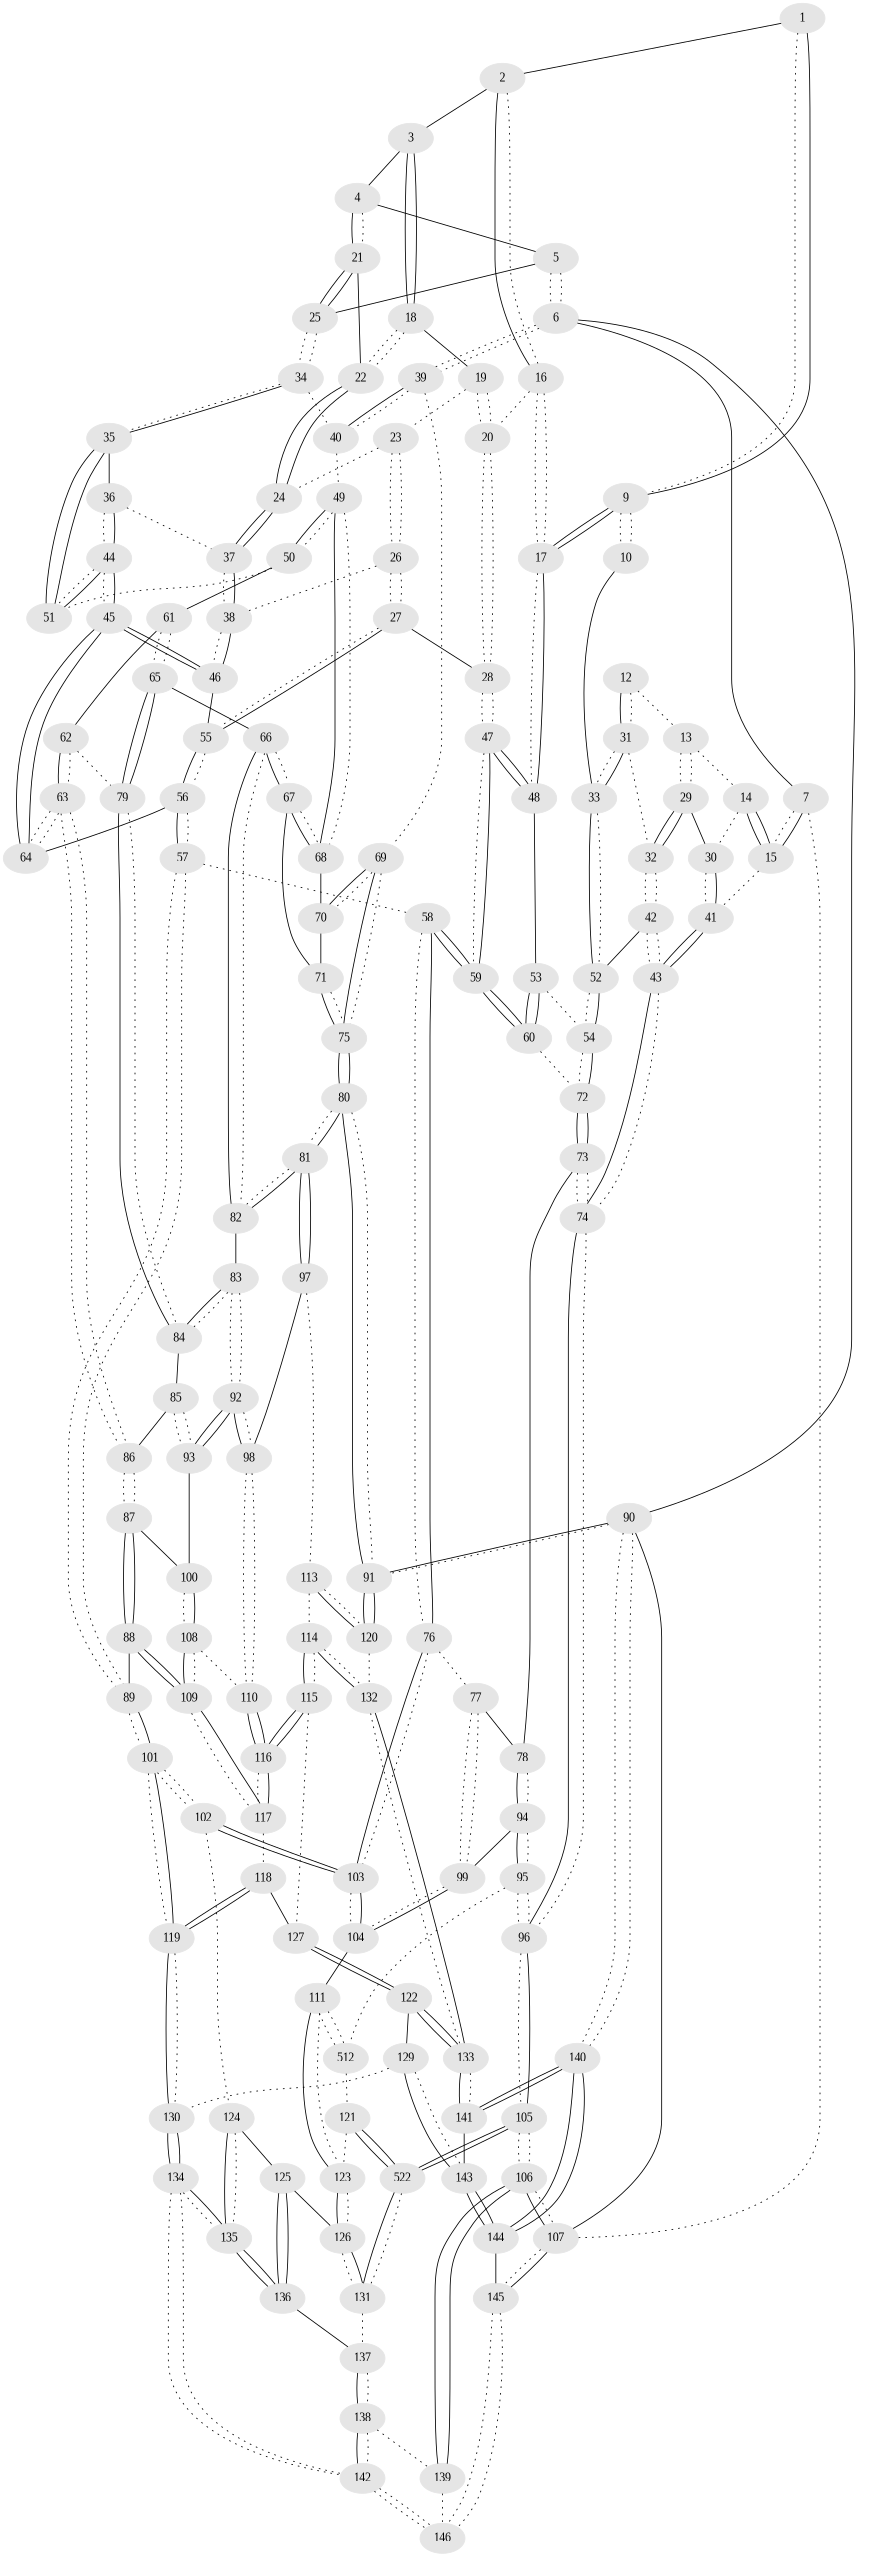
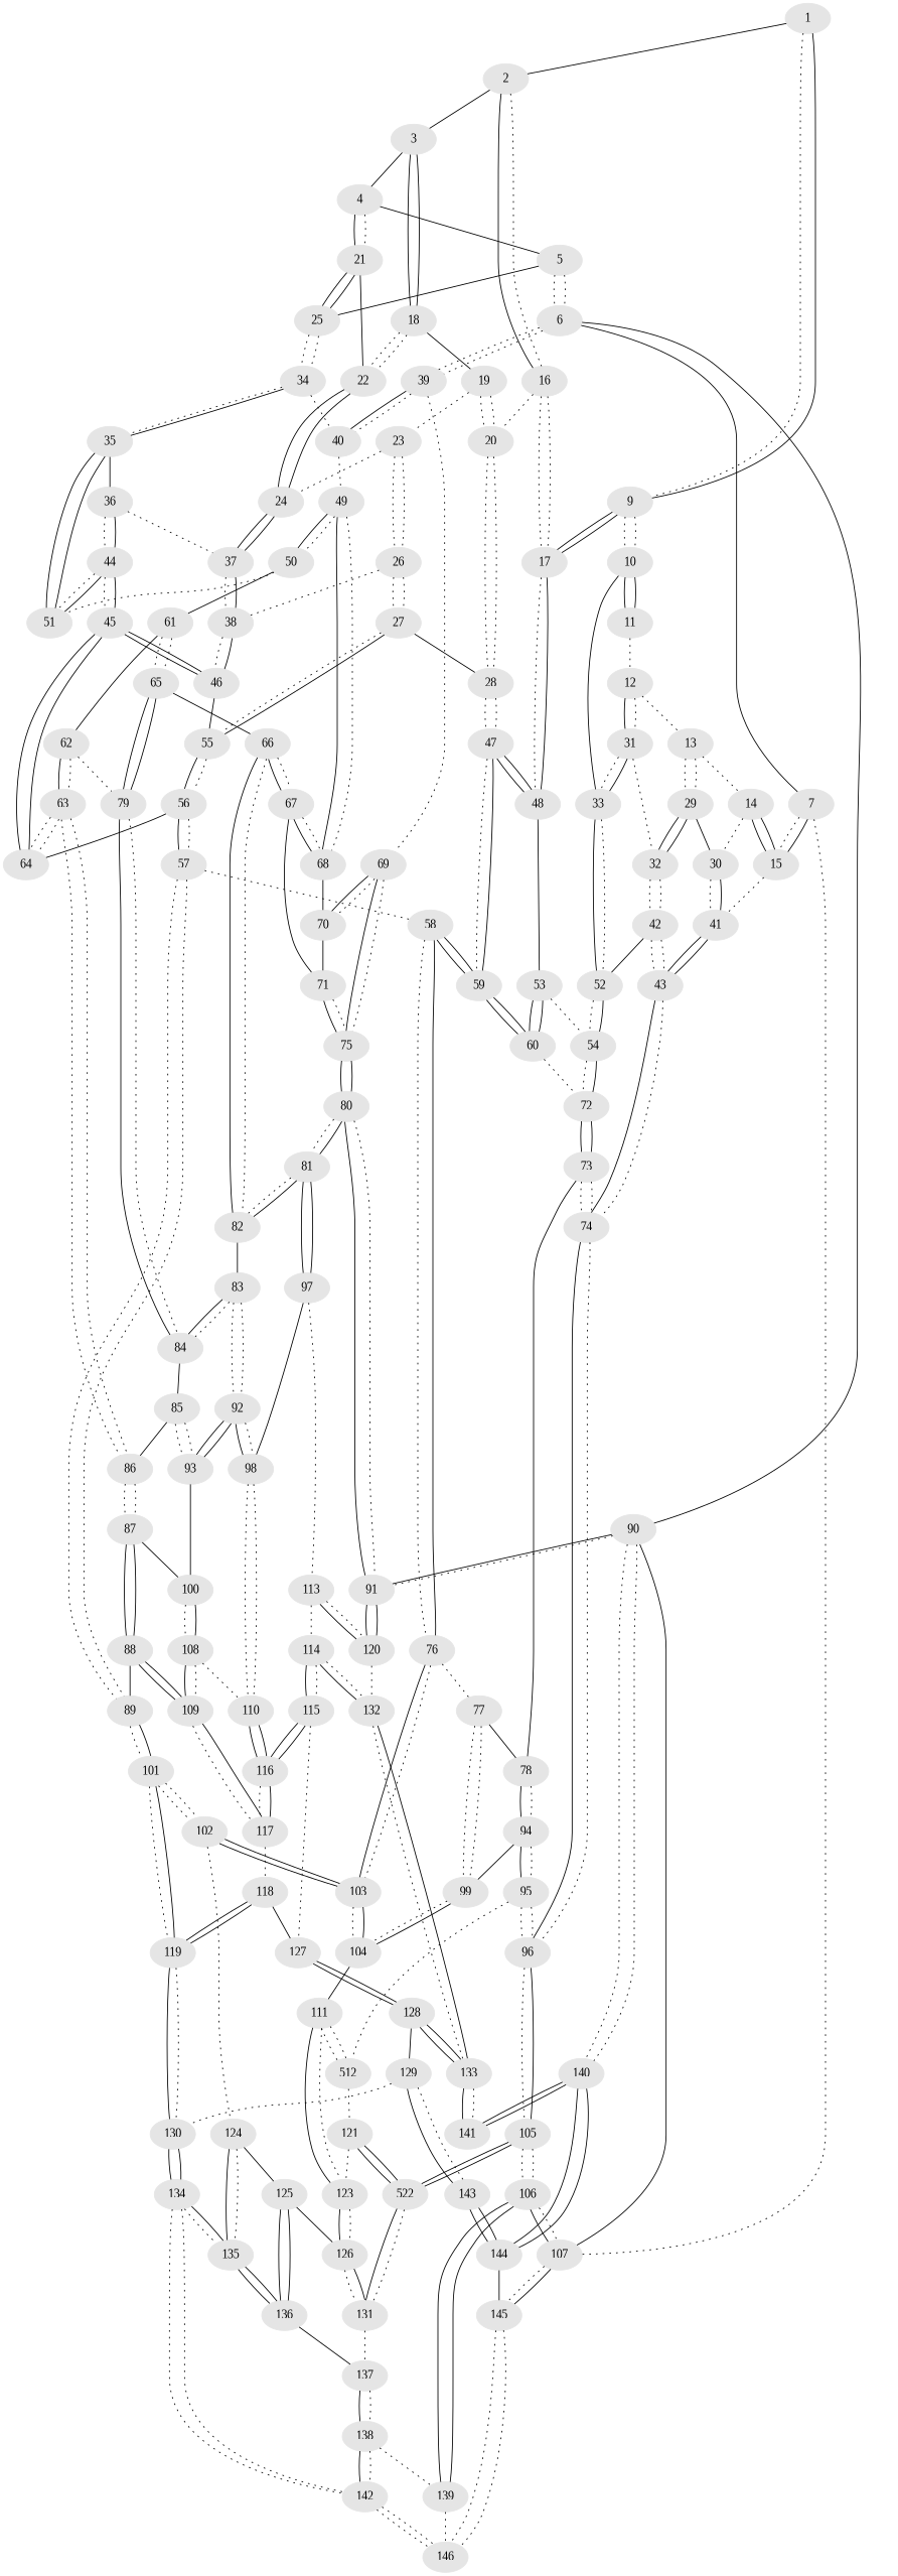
  graph {
    fontname="Liberation Serif"
    node [color=gray90 fontname="Liberation Serif" style=filled]
    edge [fontname="Liberation Serif" style=solid]
    1
    2
    9
    3
    16
    10
    17
    4
    18
    20
    5
    21
    19
    22
    6
    25
    7
    39
    90
    34
    15
    107
    40
    69
    91
    140
    41
    145
+   11
    12
    33
    48
    52
    13
    31
    14
    29
    32
    30
    43
    28
    53
    23
    24
    26
    47
    37
    27
    38
    35
    55
    46
    56
    59
    42
    54
    36
    51
    49
    44
    45
    70
    75
    50
    68
    74
    96
    64
    60
    61
    62
    65
    72
    73
    57
    58
    89
    76
    101
    77
    103
    63
    79
    66
    86
    84
    87
    67
    82
    71
    83
    80
    78
    94
    105
    81
    99
    104
    95
    85
    97
    120
    98
    113
    92
    93
    100
    88
    109
    108
    117
    102
    119
    141
    144
    132
    110
    n118 [label=512]
    121
    106
    n121 [label=522]
    114
    116
    111
    124
    130
    125
    135
    123
    139
    131
    146
    118
    126
    115
    127
    133
-   128 [label=122]
+   128
    134
    137
    136
    129
    143
    142
    138
    1 -- 2
    1 -- 9 [style=dotted]
    1 -- 9
    2 -- 3
    2 -- 16
    2 -- 16 [style=dotted]
    9 -- 10 [style=dotted]
    9 -- 10 [style=dotted]
    9 -- 17
    9 -- 17
    3 -- 4
    3 -- 18
    3 -- 18
    16 -- 17 [style=dotted]
    16 -- 17 [style=dotted]
    16 -- 20 [style=dotted]
+   10 -- 11
+   10 -- 11
    10 -- 33
    17 -- 48 [style=dotted]
    17 -- 48
    4 -- 5
    4 -- 21
    4 -- 21 [style=dotted]
    18 -- 19
    18 -- 22 [style=dotted]
    18 -- 22 [style=dotted]
    20 -- 28 [style=dotted]
    20 -- 28 [style=dotted]
    5 -- 6 [style=dotted]
    5 -- 6 [style=dotted]
    5 -- 25
    21 -- 22
    21 -- 25
    21 -- 25
    19 -- 20 [style=dotted]
    19 -- 20 [style=dotted]
    19 -- 23 [style=dotted]
    22 -- 24
    22 -- 24
    6 -- 7
    6 -- 39 [style=dotted]
    6 -- 39 [style=dotted]
    6 -- 90
    25 -- 34 [style=dotted]
    25 -- 34 [style=dotted]
    7 -- 15 [style=dotted]
    7 -- 15
    7 -- 107 [style=dotted]
    39 -- 40
    39 -- 40 [style=dotted]
    39 -- 69 [style=dotted]
    90 -- 107
    90 -- 91
    90 -- 91 [style=dotted]
    90 -- 140 [style=dotted]
    90 -- 140 [style=dotted]
    34 -- 40 [style=dotted]
    34 -- 35 [style=dotted]
    34 -- 35
    15 -- 41 [style=dotted]
    107 -- 145 [style=dotted]
    107 -- 145
    40 -- 49 [style=dotted]
    69 -- 70
    69 -- 70 [style=dotted]
    69 -- 75
    69 -- 75 [style=dotted]
    91 -- 120
    91 -- 120
    140 -- 141
    140 -- 141
    140 -- 144
    140 -- 144
    41 -- 43
    41 -- 43
    145 -- 146 [style=dotted]
    145 -- 146 [style=dotted]
+   11 -- 12 [style=dotted]
    12 -- 13 [style=dotted]
    12 -- 31
    12 -- 31 [style=dotted]
    33 -- 52
    33 -- 52 [style=dotted]
    48 -- 53
    52 -- 54 [style=dotted]
    52 -- 54
    13 -- 14 [style=dotted]
    13 -- 29 [style=dotted]
    13 -- 29 [style=dotted]
    31 -- 33 [style=dotted]
    31 -- 33
    31 -- 32 [style=dotted]
    14 -- 15
    14 -- 15
    14 -- 30 [style=dotted]
    29 -- 32
    29 -- 32
    29 -- 30
    32 -- 42 [style=dotted]
    32 -- 42 [style=dotted]
    30 -- 41 [style=dotted]
    30 -- 41
    43 -- 74
    43 -- 74 [style=dotted]
    28 -- 47 [style=dotted]
    28 -- 47 [style=dotted]
    53 -- 54 [style=dotted]
    53 -- 60
    53 -- 60
    23 -- 24 [style=dotted]
    23 -- 26 [style=dotted]
    23 -- 26 [style=dotted]
    24 -- 37
    24 -- 37
    26 -- 27 [style=dotted]
    26 -- 27 [style=dotted]
    26 -- 38 [style=dotted]
    47 -- 48
    47 -- 48
    47 -- 59 [style=dotted]
    47 -- 59
    37 -- 38 [style=dotted]
    37 -- 38
    27 -- 28
    27 -- 55 [style=dotted]
    27 -- 55
    38 -- 46 [style=dotted]
    38 -- 46
    35 -- 36
    35 -- 51
    35 -- 51
    55 -- 56
    55 -- 56 [style=dotted]
    46 -- 55
    56 -- 64
    56 -- 57
    56 -- 57 [style=dotted]
    59 -- 60
    59 -- 60
    42 -- 52
    42 -- 43 [style=dotted]
    42 -- 43 [style=dotted]
    54 -- 72 [style=dotted]
    54 -- 72
    36 -- 37 [style=dotted]
    36 -- 44 [style=dotted]
    36 -- 44
    49 -- 50
    49 -- 50 [style=dotted]
    49 -- 68
    49 -- 68 [style=dotted]
    44 -- 51 [style=dotted]
    44 -- 51
    44 -- 45 [style=dotted]
    44 -- 45
    45 -- 46
    45 -- 46
    45 -- 64
    45 -- 64
    70 -- 71
    75 -- 80
    75 -- 80
    50 -- 51 [style=dotted]
    50 -- 61
    68 -- 70
    74 -- 96
    74 -- 96 [style=dotted]
    96 -- 105 [style=dotted]
    96 -- 105
    60 -- 72 [style=dotted]
    61 -- 62
    61 -- 65 [style=dotted]
    61 -- 65 [style=dotted]
    62 -- 63
    62 -- 63 [style=dotted]
    62 -- 79 [style=dotted]
    65 -- 79
    65 -- 79
    65 -- 66
    72 -- 73
    72 -- 73
    73 -- 74 [style=dotted]
    73 -- 74 [style=dotted]
    73 -- 78
    57 -- 58 [style=dotted]
    57 -- 89 [style=dotted]
    57 -- 89 [style=dotted]
    58 -- 59
    58 -- 59
    58 -- 76 [style=dotted]
    58 -- 76
    89 -- 101 [style=dotted]
    89 -- 101
    76 -- 77 [style=dotted]
    76 -- 103
    76 -- 103 [style=dotted]
    101 -- 102 [style=dotted]
    101 -- 102 [style=dotted]
    101 -- 119 [style=dotted]
    101 -- 119
    77 -- 78
    77 -- 99 [style=dotted]
    77 -- 99 [style=dotted]
    103 -- 104 [style=dotted]
    103 -- 104
    63 -- 64 [style=dotted]
    63 -- 64 [style=dotted]
    63 -- 86 [style=dotted]
    63 -- 86 [style=dotted]
    79 -- 84
    79 -- 84 [style=dotted]
    66 -- 67
    66 -- 67 [style=dotted]
    66 -- 82
    66 -- 82 [style=dotted]
    86 -- 87 [style=dotted]
    86 -- 87 [style=dotted]
    84 -- 85
    87 -- 100
    87 -- 88
    87 -- 88
    67 -- 68
    67 -- 68 [style=dotted]
    67 -- 71
    82 -- 83
    71 -- 75
    71 -- 75 [style=dotted]
    83 -- 84
    83 -- 84 [style=dotted]
    83 -- 92 [style=dotted]
    83 -- 92 [style=dotted]
    80 -- 91
    80 -- 91 [style=dotted]
    80 -- 81 [style=dotted]
    80 -- 81
    78 -- 94
    78 -- 94 [style=dotted]
    94 -- 99
    94 -- 95
    94 -- 95 [style=dotted]
    105 -- 106 [style=dotted]
    105 -- 106 [style=dotted]
    105 -- n121
    105 -- n121
    81 -- 82 [style=dotted]
    81 -- 82
    81 -- 97
    81 -- 97
    99 -- 104 [style=dotted]
    99 -- 104
    104 -- 111
    95 -- 96 [style=dotted]
    95 -- 96 [style=dotted]
    95 -- n118 [style=dotted]
    85 -- 86
    85 -- 93 [style=dotted]
    85 -- 93 [style=dotted]
    97 -- 98
    97 -- 113 [style=dotted]
    120 -- 132 [style=dotted]
    98 -- 110 [style=dotted]
    98 -- 110 [style=dotted]
    113 -- 120
    113 -- 120 [style=dotted]
    113 -- 114 [style=dotted]
    92 -- 98
    92 -- 98 [style=dotted]
    92 -- 93
    92 -- 93
    93 -- 100
    100 -- 108 [style=dotted]
    100 -- 108
    88 -- 89
    88 -- 109
    88 -- 109
    109 -- 117 [style=dotted]
    109 -- 117
    108 -- 109
    108 -- 109 [style=dotted]
    108 -- 110 [style=dotted]
    117 -- 118 [style=dotted]
    102 -- 103
    102 -- 103
    102 -- 124 [style=dotted]
    119 -- 130
    119 -- 130 [style=dotted]
-   141 -- 143
    144 -- 145
    132 -- 133 [style=dotted]
    132 -- 133
    110 -- 116
    110 -- 116
    n118 -- 121 [style=dotted]
    121 -- n121
    121 -- n121
    121 -- 123 [style=dotted]
    106 -- 107
    106 -- 107 [style=dotted]
    106 -- 139
    106 -- 139
    n121 -- 131
    n121 -- 131 [style=dotted]
    114 -- 132
    114 -- 132 [style=dotted]
    114 -- 115
    114 -- 115 [style=dotted]
    116 -- 117 [style=dotted]
    116 -- 117
    111 -- n118 [style=dotted]
    111 -- n118 [style=dotted]
    111 -- 123
    111 -- 123 [style=dotted]
    124 -- 125
    124 -- 135
    124 -- 135 [style=dotted]
    130 -- 134
    130 -- 134
    125 -- 126
    125 -- 136
    125 -- 136
    135 -- 136
    135 -- 136
    123 -- 126
    123 -- 126 [style=dotted]
    139 -- 146 [style=dotted]
    131 -- 137 [style=dotted]
    118 -- 119
    118 -- 119
    118 -- 127
    126 -- 131 [style=dotted]
    126 -- 131
    115 -- 116
    115 -- 116
    115 -- 127 [style=dotted]
    127 -- 128
    127 -- 128
    133 -- 141
    133 -- 141 [style=dotted]
    128 -- 133
    128 -- 133
    128 -- 129
    134 -- 135 [style=dotted]
    134 -- 135
    134 -- 142 [style=dotted]
    134 -- 142 [style=dotted]
    137 -- 138
    137 -- 138 [style=dotted]
    136 -- 137
    129 -- 130 [style=dotted]
    129 -- 143
    129 -- 143 [style=dotted]
    143 -- 144
    143 -- 144
    142 -- 146 [style=dotted]
    142 -- 146 [style=dotted]
    138 -- 139 [style=dotted]
    138 -- 142
    138 -- 142 [style=dotted]
  }
